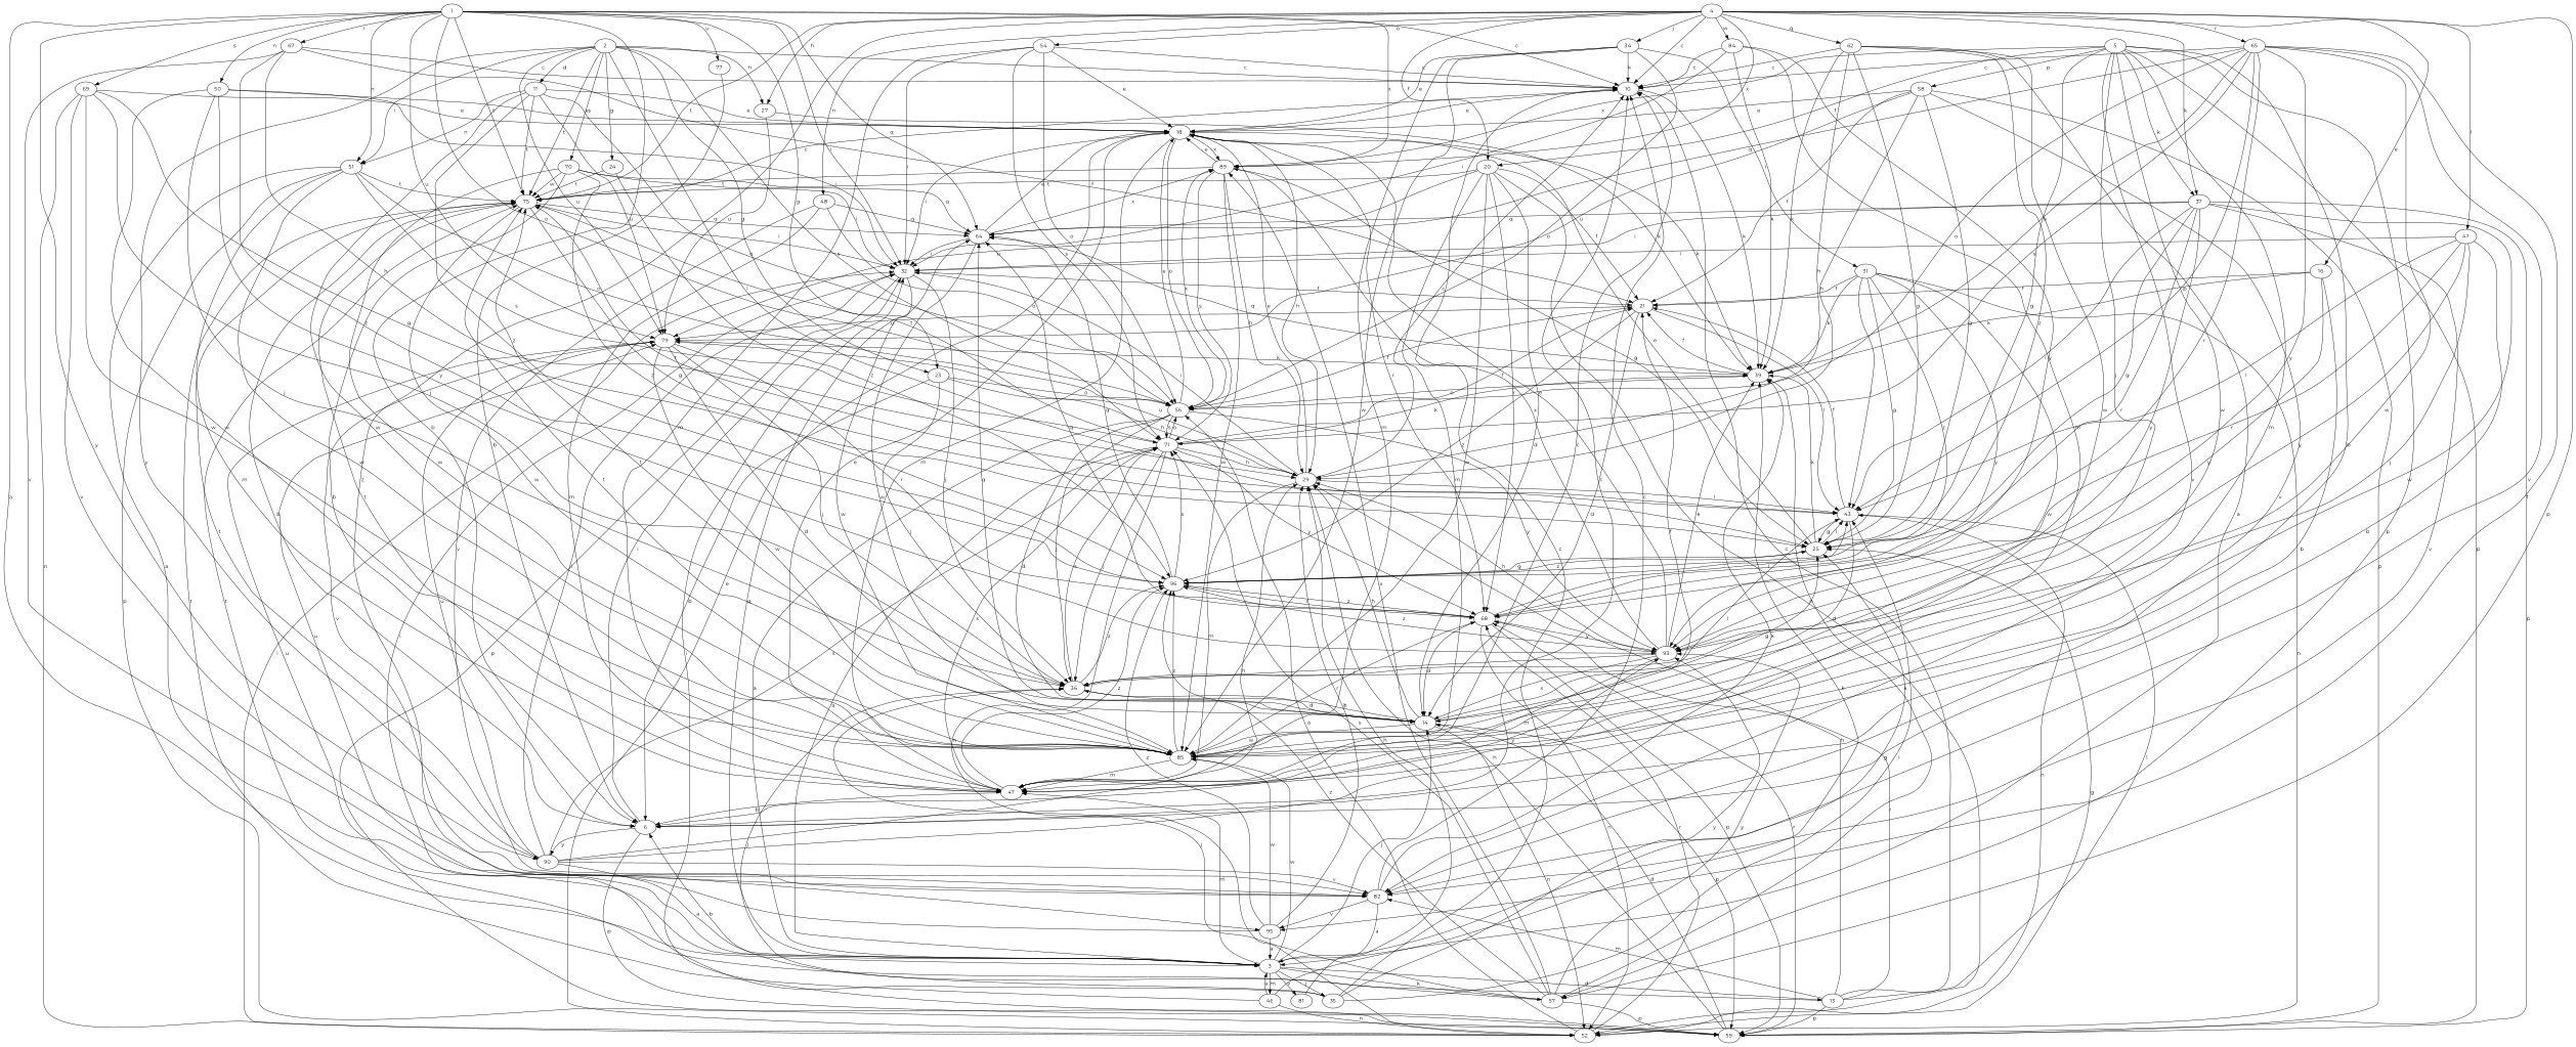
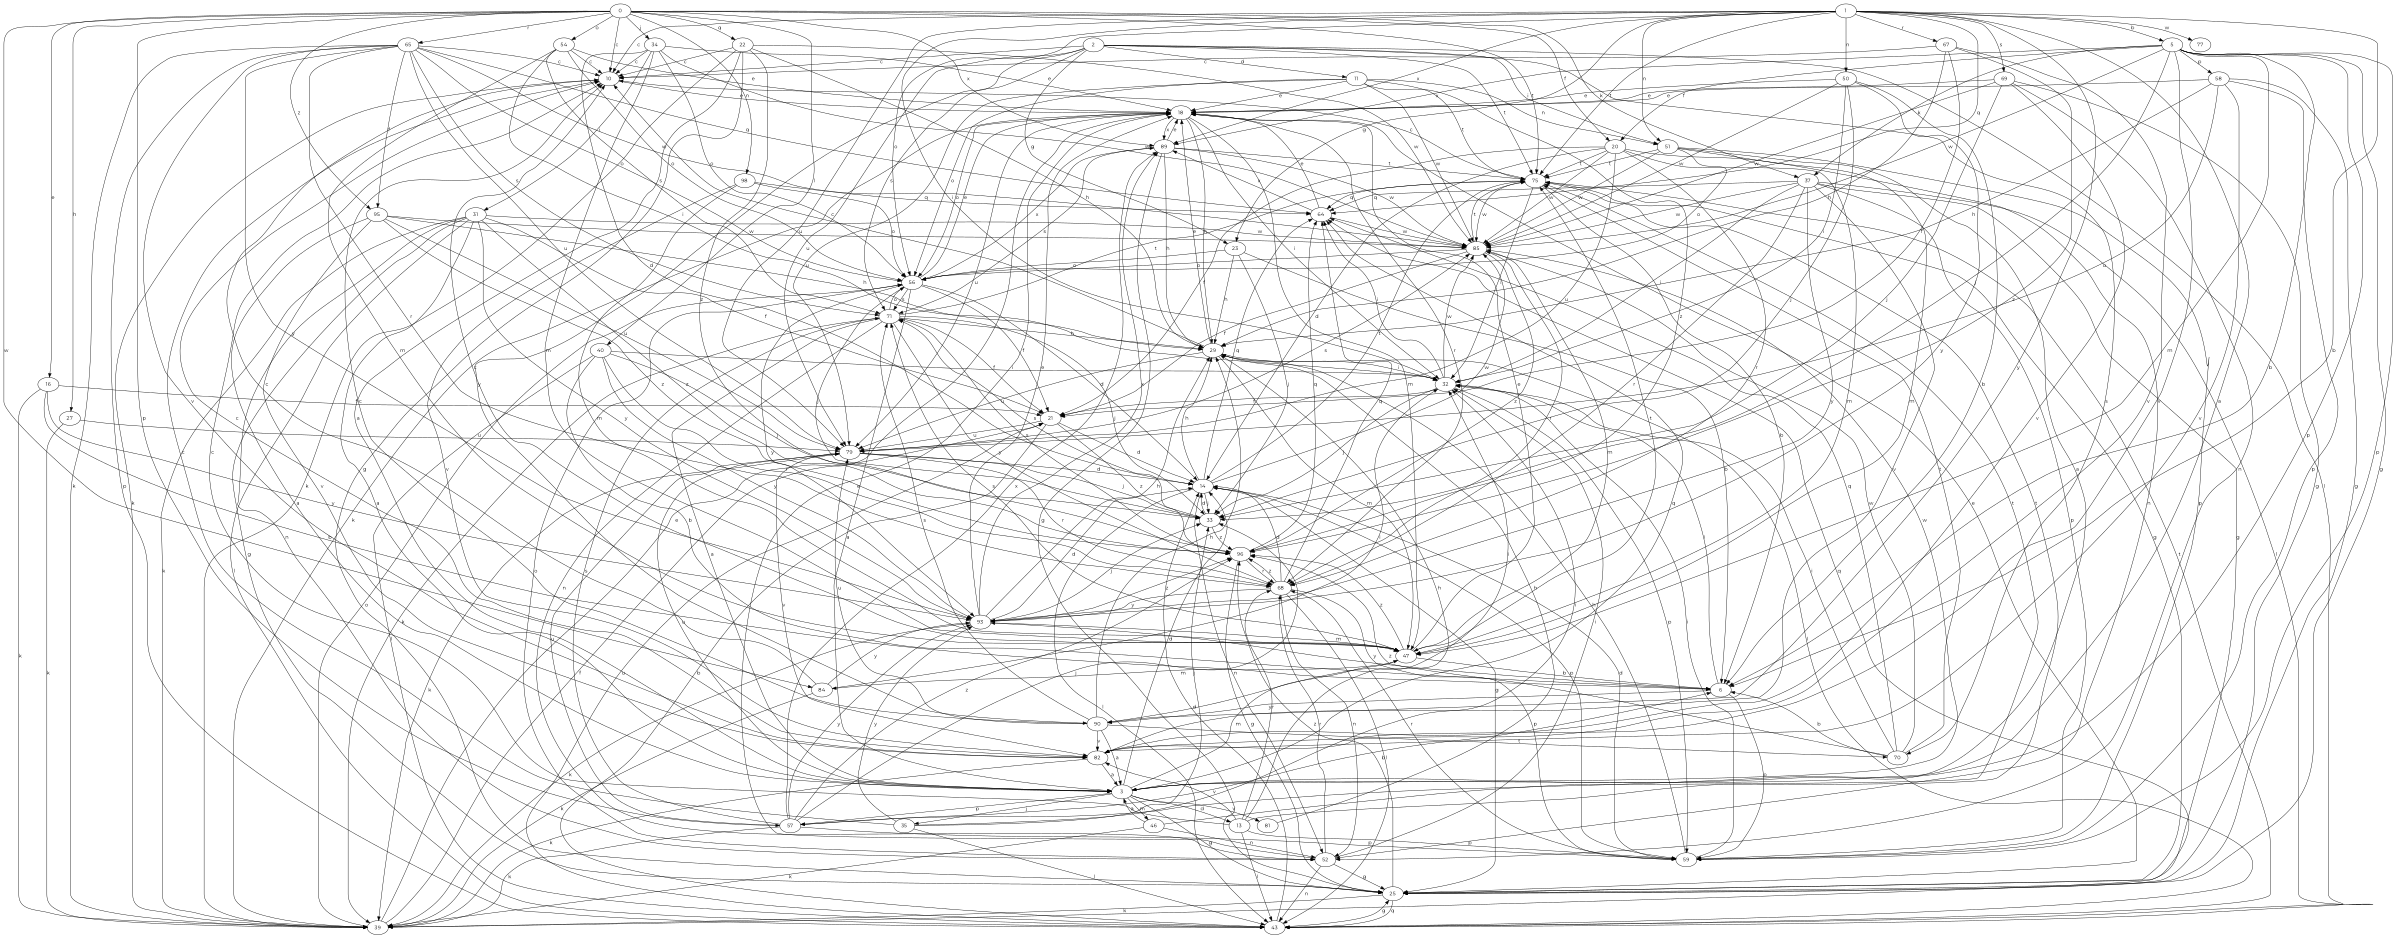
  strict digraph {
    fontname=Montserrat
    node [fontname=Montserrat]
    edge [fontname=Montserrat]
-   0 [label=4]
+   0
    10
    16
    20
    27
    34
    37
-   40 [label=42]
-   48
+   40
+   48 [label=98]
    54
    57
-   62
+   62 [label=22]
    65
    75
    84
    89
    95
    18
    39
    6
    93
    21
    79
    14
    47
    85
    68
    52
    31
    3
    43
    25
    96
    56
    32
    64
    59
    82
-   36
+   36 [label=33]
    71
    29
    1
    5
    23
    50
    51
    67
    69
    77
    90
    13
    35
    46
    81
    58
    2
    11
-   24
    70
    0 -> 10 [label=c]
    0 -> 16 [label=e]
    0 -> 20 [label=f]
    0 -> 27 [label=h]
    0 -> 34 [label=j]
    0 -> 37 [label=k]
    0 -> 40 [label=l]
    0 -> 48 [label=n]
    0 -> 54 [label=o]
    0 -> 57 [label=p]
    0 -> 62 [label=q]
    0 -> 65 [label=r]
    0 -> 75 [label=t]
    0 -> 84 [label=w]
    0 -> 89 [label=x]
    0 -> 95 [label=z]
    10 -> 18 [label=e]
    10 -> 39 [label=k]
    16 -> 39 [label=k]
    16 -> 6 [label=b]
    16 -> 93 [label=y]
    16 -> 21 [label=f]
    20 -> 75 [label=t]
    20 -> 21 [label=f]
    20 -> 79 [label=u]
    20 -> 14 [label=d]
    20 -> 47 [label=m]
    20 -> 85 [label=w]
    20 -> 68 [label=r]
    20 -> 52 [label=n]
    27 -> 39 [label=k]
    27 -> 79 [label=u]
-   34 -> 10 [label=k]
+   34 -> 10 [label=c]
    34 -> 18 [label=e]
+   34 -> 14 [label=d]
    34 -> 47 [label=m]
    34 -> 85 [label=w]
    34 -> 31 [label=i]
    34 -> 56 [label=o]
    37 -> 93 [label=y]
    37 -> 85 [label=w]
    37 -> 68 [label=r]
    37 -> 43 [label=l]
    37 -> 25 [label=g]
    37 -> 32 [label=i]
    37 -> 64 [label=q]
    37 -> 59 [label=p]
    37 -> 82 [label=v]
    40 -> 6 [label=b]
    40 -> 93 [label=y]
    40 -> 68 [label=r]
    40 -> 43 [label=l]
    40 -> 32 [label=i]
    40 -> 36 [label=j]
    48 -> 47 [label=m]
    48 -> 56 [label=o]
    48 -> 64 [label=q]
    48 -> 82 [label=v]
    54 -> 10 [label=c]
    54 -> 18 [label=e]
    54 -> 47 [label=m]
    54 -> 56 [label=o]
    54 -> 32 [label=i]
    54 -> 71 [label=s]
    57 -> 89 [label=x]
    57 -> 39 [label=k]
    57 -> 6 [label=b]
    57 -> 93 [label=y]
+   57 -> 79 [label=u]
    57 -> 96 [label=z]
    57 -> 59 [label=p]
    57 -> 36 [label=j]
    57 -> 71 [label=s]
    62 -> 10 [label=c]
    62 -> 39 [label=k]
    62 -> 85 [label=w]
    62 -> 3 [label=a]
    62 -> 25 [label=g]
    62 -> 96 [label=z]
    62 -> 29 [label=h]
    65 -> 10 [label=c]
    65 -> 95 [label=f]
    65 -> 39 [label=k]
    65 -> 93 [label=y]
+   65 -> 79 [label=u]
    65 -> 85 [label=w]
    65 -> 68 [label=r]
    65 -> 43 [label=p]
    65 -> 56 [label=o]
    65 -> 64 [label=q]
    65 -> 82 [label=v]
    65 -> 71 [label=s]
    75 -> 10 [label=c]
    75 -> 6 [label=b]
    75 -> 85 [label=w]
    75 -> 25 [label=g]
    75 -> 32 [label=i]
    75 -> 64 [label=q]
    84 -> 10 [label=c]
    84 -> 39 [label=k]
    84 -> 93 [label=y]
-   84 -> 47 [label=m]
+   47 -> 84 [label=m]
    84 -> 32 [label=i]
    89 -> 75 [label=t]
    89 -> 18 [label=e]
    89 -> 85 [label=w]
    89 -> 25 [label=g]
    89 -> 71 [label=s]
    89 -> 29 [label=h]
    95 -> 79 [label=u]
    95 -> 85 [label=w]
    95 -> 3 [label=a]
    95 -> 96 [label=z]
-   82 -> 95 [label=v]
+   95 -> 82 [label=v]
    95 -> 29 [label=h]
    18 -> 89 [label=x]
    18 -> 39 [label=k]
+   18 -> 79 [label=u]
    18 -> 47 [label=m]
    18 -> 68 [label=r]
    18 -> 56 [label=o]
    18 -> 32 [label=i]
    18 -> 29 [label=h]
+   39 -> 18 [label=e]
    39 -> 21 [label=f]
    39 -> 56 [label=o]
    39 -> 64 [label=q]
    6 -> 93 [label=y]
    6 -> 32 [label=i]
    6 -> 59 [label=p]
    6 -> 90 [label=y]
    93 -> 89 [label=x]
    93 -> 18 [label=e]
    93 -> 39 [label=k]
-   93 -> 14 [label=x]
+   93 -> 14 [label=d]
    93 -> 47 [label=m]
    93 -> 96 [label=z]
    93 -> 36 [label=j]
    93 -> 29 [label=h]
    21 -> 79 [label=u]
    21 -> 14 [label=d]
-   21 -> 43 [label=l]
+   21 -> 43 [label=b]
    21 -> 96 [label=z]
    79 -> 39 [label=k]
    79 -> 14 [label=d]
-   79 -> 85 [label=w]
+   79 -> 85 [label=s]
    79 -> 68 [label=r]
    79 -> 82 [label=v]
    79 -> 36 [label=j]
    14 -> 75 [label=t]
    14 -> 85 [label=w]
    14 -> 52 [label=n]
    14 -> 43 [label=l]
    14 -> 25 [label=g]
    14 -> 64 [label=q]
    14 -> 59 [label=p]
    14 -> 36 [label=j]
    14 -> 29 [label=h]
    47 -> 10 [label=c]
    47 -> 75 [label=t]
    47 -> 18 [label=e]
    47 -> 6 [label=b]
    47 -> 96 [label=z]
    47 -> 71 [label=s]
    85 -> 75 [label=t]
    85 -> 21 [label=f]
    85 -> 47 [label=m]
    85 -> 68 [label=r]
    85 -> 96 [label=z]
+   85 -> 56 [label=o]
    68 -> 93 [label=y]
    68 -> 14 [label=d]
    68 -> 52 [label=n]
    68 -> 43 [label=l]
    68 -> 96 [label=z]
    68 -> 64 [label=q]
    68 -> 59 [label=p]
    52 -> 18 [label=e]
    52 -> 68 [label=r]
    52 -> 25 [label=g]
    52 -> 56 [label=o]
    52 -> 32 [label=i]
    31 -> 39 [label=k]
    31 -> 93 [label=y]
    31 -> 21 [label=f]
    31 -> 85 [label=w]
    31 -> 52 [label=n]
+   31 -> 3 [label=a]
    31 -> 43 [label=l]
    31 -> 25 [label=g]
    31 -> 96 [label=z]
-   3 -> 57 [label=k]
+   3 -> 57 [label=p]
    3 -> 79 [label=u]
-   3 -> 14 [label=j]
+   3 -> 14 [label=d]
    3 -> 47 [label=m]
    3 -> 85 [label=w]
    3 -> 25 [label=g]
    3 -> 64 [label=q]
    3 -> 13 [label=d]
    3 -> 35 [label=j]
    3 -> 46 [label=m]
    3 -> 81 [label=v]
    43 -> 75 [label=t]
-   43 -> 21 [label=f]
+   43 -> 21 [label=u]
    43 -> 14 [label=d]
-   43 -> 52 [label=n]
+   52 -> 43 [label=n]
    43 -> 25 [label=g]
    25 -> 18 [label=e]
    25 -> 39 [label=k]
-   25 -> 43 [label=l]
+   25 -> 43 [label=q]
    25 -> 96 [label=z]
    96 -> 68 [label=r]
    96 -> 25 [label=g]
    96 -> 64 [label=q]
    96 -> 71 [label=s]
    56 -> 89 [label=x]
    56 -> 18 [label=e]
    56 -> 93 [label=y]
    56 -> 21 [label=f]
    56 -> 14 [label=d]
    56 -> 3 [label=a]
    56 -> 36 [label=j]
    56 -> 71 [label=s]
    32 -> 21 [label=f]
    32 -> 85 [label=w]
    32 -> 59 [label=p]
    32 -> 36 [label=j]
    64 -> 89 [label=x]
    64 -> 18 [label=e]
    64 -> 85 [label=w]
-   64 -> 32 [label=i]
+   32 -> 64 [label=i]
    59 -> 14 [label=d]
    59 -> 68 [label=r]
    59 -> 32 [label=i]
    59 -> 29 [label=h]
    82 -> 10 [label=c]
    82 -> 39 [label=k]
    82 -> 3 [label=a]
    36 -> 14 [label=d]
    36 -> 96 [label=z]
    36 -> 71 [label=s]
    71 -> 75 [label=t]
    71 -> 39 [label=k]
    71 -> 21 [label=f]
    71 -> 68 [label=y]
    71 -> 52 [label=n]
    71 -> 3 [label=a]
    71 -> 56 [label=o]
    71 -> 36 [label=j]
    71 -> 29 [label=h]
    29 -> 10 [label=c]
    29 -> 18 [label=e]
    29 -> 79 [label=u]
    29 -> 47 [label=m]
    29 -> 43 [label=l]
    29 -> 32 [label=i]
    1 -> 10 [label=c]
    1 -> 75 [label=t]
    1 -> 89 [label=x]
    1 -> 6 [label=b]
    1 -> 79 [label=u]
    1 -> 3 [label=a]
    1 -> 56 [label=o]
    1 -> 32 [label=i]
    1 -> 64 [label=q]
+   1 -> 5 [label=b]
    1 -> 23 [label=g]
    1 -> 50 [label=n]
    1 -> 51 [label=n]
    1 -> 67 [label=r]
    1 -> 69 [label=s]
-   1 -> 77 [label=u]
+   1 -> 77 [label=w]
    1 -> 90 [label=y]
    5 -> 20 [label=f]
    5 -> 37 [label=k]
    5 -> 57 [label=p]
    5 -> 89 [label=x]
    5 -> 6 [label=b]
    5 -> 47 [label=m]
    5 -> 85 [label=w]
    5 -> 25 [label=g]
    5 -> 59 [label=p]
    5 -> 82 [label=v]
    5 -> 36 [label=j]
    5 -> 58 [label=p]
    23 -> 6 [label=b]
    23 -> 56 [label=o]
    23 -> 36 [label=j]
    23 -> 29 [label=h]
    50 -> 18 [label=e]
    50 -> 93 [label=y]
    50 -> 85 [label=w]
    50 -> 32 [label=i]
    50 -> 36 [label=j]
    51 -> 75 [label=t]
    51 -> 47 [label=m]
    51 -> 85 [label=w]
    51 -> 3 [label=a]
    51 -> 56 [label=o]
    51 -> 59 [label=p]
-   51 -> 71 [label=s]
    67 -> 10 [label=c]
    67 -> 21 [label=f]
    67 -> 96 [label=z]
    67 -> 82 [label=v]
    67 -> 29 [label=h]
    69 -> 18 [label=e]
    69 -> 85 [label=w]
    69 -> 52 [label=n]
    69 -> 25 [label=g]
    69 -> 82 [label=v]
    69 -> 36 [label=j]
-   77 -> 6 [label=b]
+   50 -> 6 [label=b]
    90 -> 10 [label=c]
-   90 -> 75 [label=t]
+   90 -> 70 [label=t]
    90 -> 79 [label=u]
    90 -> 3 [label=a]
    90 -> 32 [label=i]
    90 -> 82 [label=v]
    90 -> 71 [label=s]
    90 -> 29 [label=h]
    13 -> 10 [label=c]
    13 -> 75 [label=t]
    13 -> 68 [label=r]
    13 -> 43 [label=l]
    13 -> 59 [label=p]
-   13 -> 82 [label=m]
+   13 -> 82 [label=v]
    13 -> 29 [label=h]
    35 -> 10 [label=c]
    35 -> 93 [label=y]
    35 -> 43 [label=l]
    35 -> 32 [label=i]
    35 -> 36 [label=j]
    46 -> 75 [label=t]
    46 -> 39 [label=k]
    46 -> 52 [label=n]
    46 -> 3 [label=a]
    81 -> 29 [label=h]
    58 -> 18 [label=e]
-   58 -> 21 [label=f]
    58 -> 79 [label=u]
    58 -> 25 [label=g]
    58 -> 59 [label=p]
    58 -> 82 [label=v]
    58 -> 29 [label=h]
    2 -> 10 [label=c]
-   2 -> 27 [label=h]
    2 -> 75 [label=t]
    2 -> 79 [label=u]
    2 -> 43 [label=l]
    2 -> 71 [label=s]
    2 -> 23 [label=g]
    2 -> 51 [label=i]
    2 -> 90 [label=y]
    2 -> 11 [label=d]
-   2 -> 24 [label=g]
    2 -> 70 [label=s]
    11 -> 75 [label=t]
    11 -> 18 [label=e]
    11 -> 79 [label=u]
    11 -> 85 [label=w]
    11 -> 96 [label=z]
    11 -> 56 [label=o]
    11 -> 51 [label=n]
-   24 -> 75 [label=t]
-   24 -> 96 [label=z]
-   70 -> 75 [label=w]
+   70 -> 75 [label=t]
    70 -> 6 [label=b]
    70 -> 85 [label=w]
    70 -> 96 [label=z]
    70 -> 32 [label=i]
    70 -> 64 [label=q]
  }
